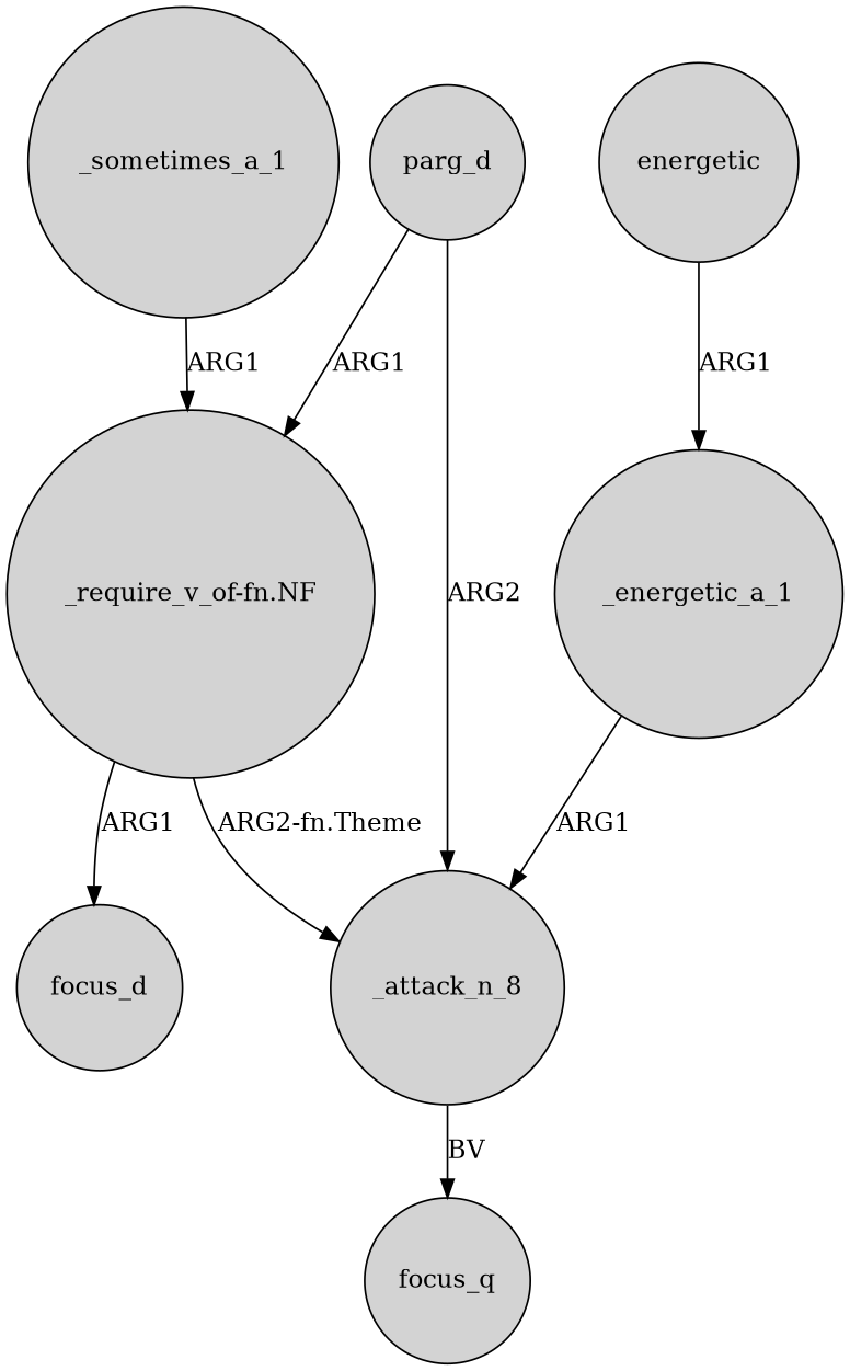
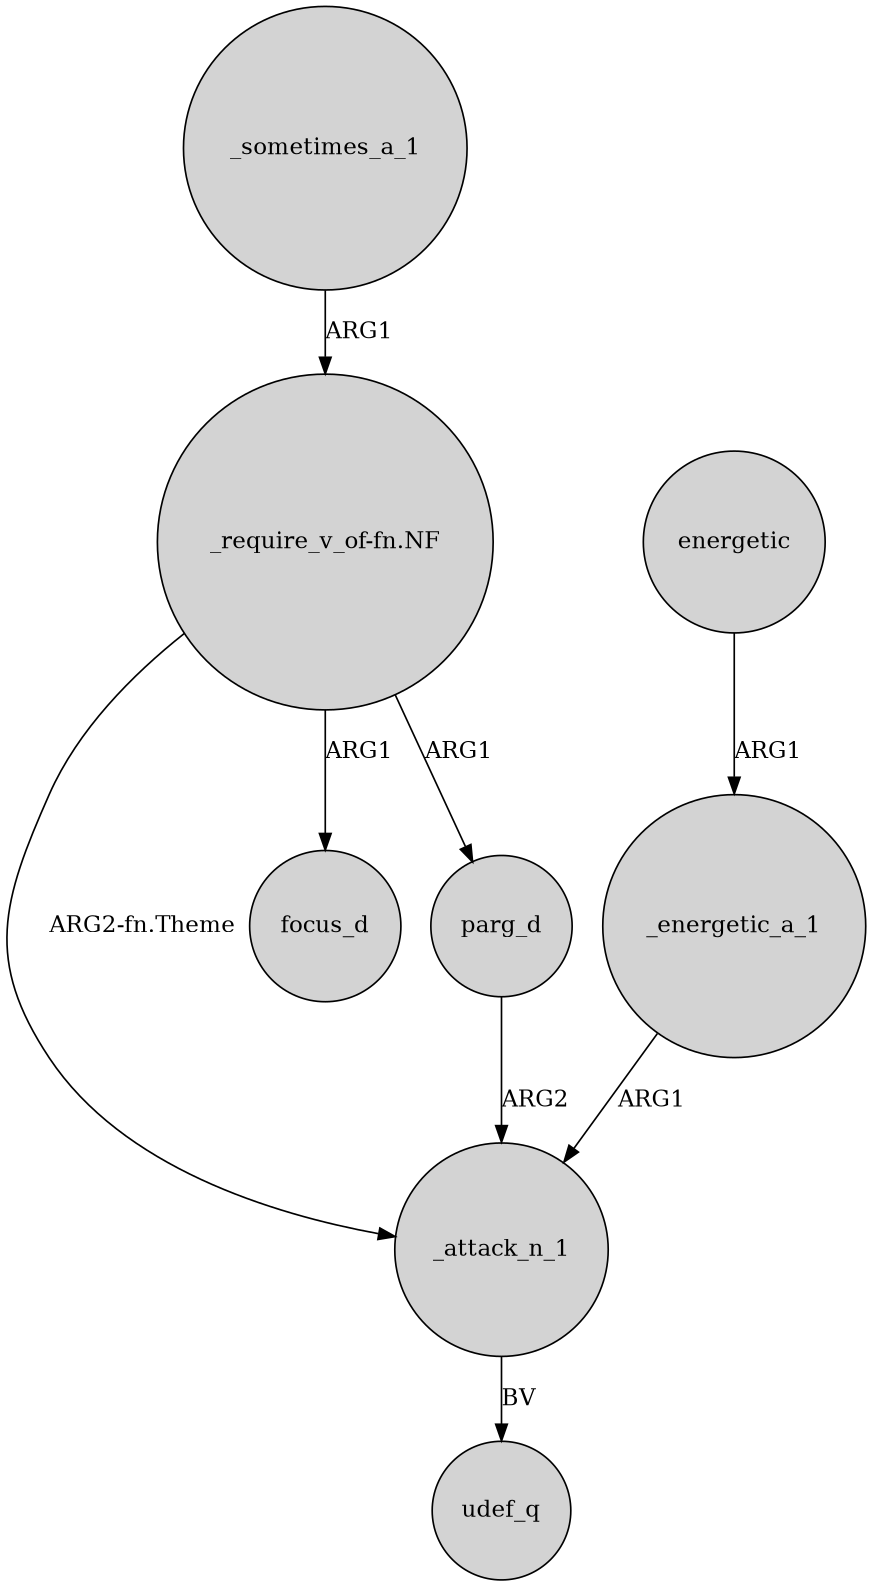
  digraph {
    node [shape=circle style=filled]
    _sometimes_a_1
    "_require_v_of-fn.NF"
-   _attack_n_1 [label=_attack_n_8]
+   _attack_n_1
    focus_d
-   udef_q [label=focus_q]
+   udef_q
    _energetic_a_1
    n7 [label=energetic]
    parg_d
    _sometimes_a_1 -> "_require_v_of-fn.NF" [label=ARG1]
    "_require_v_of-fn.NF" -> _attack_n_1 [label="ARG2-fn.Theme"]
    "_require_v_of-fn.NF" -> focus_d [label=ARG1]
    _attack_n_1 -> udef_q [label=BV]
    _energetic_a_1 -> _attack_n_1 [label=ARG1]
    n7 -> _energetic_a_1 [label=ARG1]
-   parg_d -> "_require_v_of-fn.NF" [label=ARG1]
+   "_require_v_of-fn.NF" -> parg_d [label=ARG1]
    parg_d -> _attack_n_1 [label=ARG2]
  }
